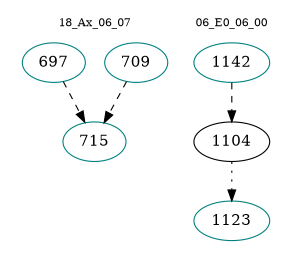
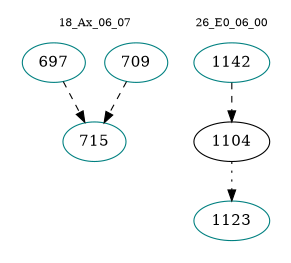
  digraph {
    node [color=teal]
    edge [color=black style=dashed]
    n1 [label=709]
    n2 [label=697]
    n3 [label=715]
    n4 [label=1142]
    n5 [color=black label=1104]
    n6 [label=1123]
    subgraph cluster_1 {
      color=white
      fontsize=10
      label="18_Ax_06_07"
      n1
      n2
      n3
    }
    subgraph cluster_2 {
      color=white
      fontsize=10
-     label="06_E0_06_00"
+     label="26_E0_06_00"
      n4
      n5
      n6
    }
    n1 -> n3
    n2 -> n3
    n4 -> n5
    n5 -> n6 [style=dotted]
  }
